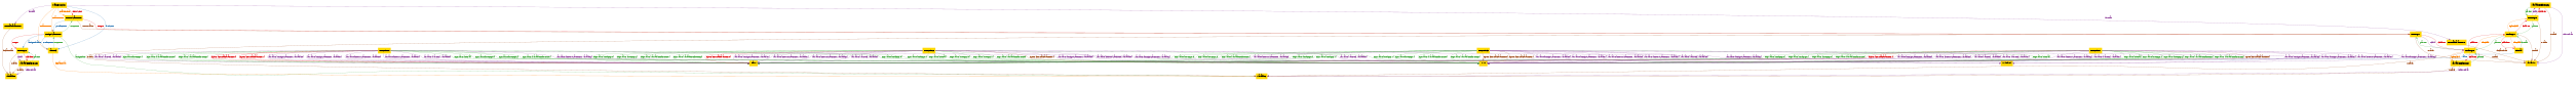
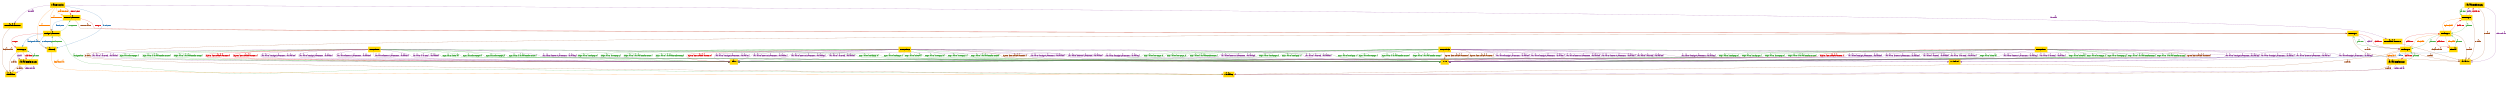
  digraph {
    fontsize=12
    rankdir=TB
    node [color="#ffd700" fontcolor="#000000" fontsize=12 shape=box style="filled, solid"]
    edge [color="#4daf4a" dir=forward fontcolor="#4daf4a" fontsize=12 style=solid uuid="<AssignStatement, NotExpr2>" weight=1]
    n1 [label=AssignStatement uuid=AssignStatement]
    n2 [label=NotExpr2 uuid=NotExpr2]
    n3 [label=Variable2 uuid=Variable2]
    n4 [label=VarDecl uuid=VarDecl]
    n5 [label=Variable0 uuid=Variable0]
    n6 [label=VariableReference0 uuid=VariableReference0]
    n7 [label=ReturnStatement uuid=ReturnStatement]
    n8 [label=NotExpr1 uuid=NotExpr1]
    n9 [label=AndExpr0 uuid=AndExpr0]
    n10 [label=Variable1 uuid=Variable1]
    n11 [label=VariableReference1 uuid=VariableReference1]
    n12 [label=AndExpr1 uuid=AndExpr1]
    n13 [label=Literal uuid=Literal]
    n14 [label=NotExpr0 uuid=NotExpr0]
    n15 [label=VariableReference2 uuid=VariableReference2]
    n16 [label=MainFunction uuid=MainFunction]
    n17 [label=FormalParameter0 uuid=FormalParameter0]
    n18 [label=FormalParameter1 uuid=FormalParameter1]
    n19 [label=True uuid=True]
    n20 [label=Execution0 uuid=Execution0]
    n21 [label=False uuid=False]
    n22 [label=Undefined uuid=Undefined]
    n23 [label=Execution1 uuid=Execution1]
    n24 [label=Execution2 uuid=Execution2]
    n25 [label=Execution3 uuid=Execution3]
    n1 -> n2 [color="#e41a1c" fontcolor="#e41a1c" label="$exprs"]
    n1 -> n2 [color="#377eb8" fontcolor="#377eb8" label=assignedValue]
    n1 -> n3 [label=assignedTo uuid="<AssignStatement, Variable2>"]
    n1 -> n4 [color="#377eb8" fontcolor="#377eb8" label=predecessor uuid="<AssignStatement, VarDecl>"]
-   n1 -> n4 [dir=back label=successor uuid="<VarDecl, AssignStatement>"]
+   n1 -> n4 [dir=back label=predecessor uuid="<VarDecl, AssignStatement>"]
    n2 -> n5 [color="#a65628" fontcolor="#a65628" label="$reads" uuid="<NotExpr2, Variable0>"]
    n2 -> n6 [color="#984ea3" fontcolor="#984ea3" label=child uuid="<NotExpr2, VariableReference0>"]
    n2 -> n6 [color="#e41a1c" fontcolor="#e41a1c" label=children uuid="<NotExpr2, VariableReference0>"]
    n2 -> n6 [dir=back label=parent uuid="<VariableReference0, NotExpr2>"]
    n4 -> n3 [color="#ff7f00" fontcolor="#ff7f00" label=declaredVar uuid="<VarDecl, Variable2>"]
    n6 -> n5 [color="#a65628" fontcolor="#a65628" label="$reads" uuid="<VariableReference0, Variable0>"]
    n6 -> n5 [color="#984ea3" fontcolor="#984ea3" label=referredVar uuid="<VariableReference0, Variable0>"]
-   n7 -> n1 [color="#377eb8" fontcolor="#377eb8" label=predecessor uuid="<ReturnStatement, AssignStatement>"]
+   n7 -> n1 [color="#377eb8" fontcolor="#377eb8" label=firstStmt uuid="<ReturnStatement, AssignStatement>"]
    n7 -> n1 [dir=back label=successor uuid="<AssignStatement, ReturnStatement>"]
    n7 -> n8 [color="#e41a1c" fontcolor="#e41a1c" label="$exprs" uuid="<ReturnStatement, NotExpr1>"]
    n7 -> n8 [color="#a65628" fontcolor="#a65628" label=returnValue uuid="<ReturnStatement, NotExpr1>"]
    n8 -> n3 [color="#a65628" fontcolor="#a65628" label="$reads" uuid="<NotExpr1, Variable2>"]
    n8 -> n9 [color="#984ea3" fontcolor="#984ea3" label=child uuid="<NotExpr1, AndExpr0>"]
    n8 -> n9 [color="#e41a1c" fontcolor="#e41a1c" label=children uuid="<NotExpr1, AndExpr0>"]
    n8 -> n9 [dir=back label=parent uuid="<AndExpr0, NotExpr1>"]
    n8 -> n10 [color="#a65628" fontcolor="#a65628" label="$reads" uuid="<NotExpr1, Variable1>"]
    n9 -> n3 [color="#a65628" fontcolor="#a65628" label="$reads" uuid="<AndExpr0, Variable2>"]
    n9 -> n10 [color="#a65628" fontcolor="#a65628" label="$reads" uuid="<AndExpr0, Variable1>"]
    n9 -> n11 [color="#e41a1c" fontcolor="#e41a1c" label=children uuid="<AndExpr0, VariableReference1>"]
    n9 -> n11 [dir=back label=parent uuid="<VariableReference1, AndExpr0>"]
    n9 -> n11 [color="#ff7f00" fontcolor="#ff7f00" label=rightChild uuid="<AndExpr0, VariableReference1>"]
    n11 -> n3 [color="#a65628" fontcolor="#a65628" label="$reads" uuid="<VariableReference1, Variable2>"]
    n11 -> n3 [color="#984ea3" fontcolor="#984ea3" label=referredVar uuid="<VariableReference1, Variable2>"]
    n12 -> n9 [color="#e41a1c" dir=back fontcolor="#e41a1c" label=children uuid="<AndExpr0, AndExpr1>"]
    n12 -> n9 [color="#ff7f00" dir=back fontcolor="#ff7f00" label=leftChild uuid="<AndExpr0, AndExpr1>"]
    n12 -> n9 [label=parent uuid="<AndExpr1, AndExpr0>"]
    n12 -> n10 [color="#a65628" fontcolor="#a65628" label="$reads" uuid="<AndExpr1, Variable1>"]
    n12 -> n13 [color="#e41a1c" fontcolor="#e41a1c" label=children uuid="<AndExpr1, Literal>"]
    n12 -> n13 [color="#ff7f00" fontcolor="#ff7f00" label=leftChild uuid="<AndExpr1, Literal>"]
-   n12 -> n13 [dir=back label=formals uuid="<Literal, AndExpr1>"]
+   n12 -> n13 [dir=back label=parent uuid="<Literal, AndExpr1>"]
    n13 -> n19 [color="#377eb8" fontcolor="#377eb8" label=value uuid="<Literal, True>"]
    n14 -> n10 [color="#a65628" fontcolor="#a65628" label="$reads" uuid="<NotExpr0, Variable1>"]
    n14 -> n12 [color="#e41a1c" dir=back fontcolor="#e41a1c" label=children uuid="<AndExpr1, NotExpr0>"]
    n14 -> n12 [label=parent uuid="<NotExpr0, AndExpr1>"]
    n14 -> n12 [color="#ff7f00" dir=back fontcolor="#ff7f00" label=rightChild uuid="<AndExpr1, NotExpr0>"]
    n15 -> n10 [color="#a65628" fontcolor="#a65628" label="$reads" uuid="<VariableReference2, Variable1>"]
    n15 -> n10 [color="#984ea3" fontcolor="#984ea3" label=referredVar uuid="<VariableReference2, Variable1>"]
    n15 -> n14 [color="#984ea3" dir=back fontcolor="#984ea3" label=child uuid="<NotExpr0, VariableReference2>"]
    n15 -> n14 [color="#e41a1c" dir=back fontcolor="#e41a1c" label=children uuid="<NotExpr0, VariableReference2>"]
    n15 -> n14 [label=parent uuid="<VariableReference2, NotExpr0>"]
    n16 -> n1 [color="#ff7f00" fontcolor="#ff7f00" label="$statements" uuid="<MainFunction, AssignStatement>"]
    n16 -> n4 [color="#ff7f00" fontcolor="#ff7f00" label="$statements" uuid="<MainFunction, VarDecl>"]
    n16 -> n4 [color="#377eb8" fontcolor="#377eb8" label=firstStmt uuid="<MainFunction, VarDecl>"]
    n16 -> n7 [color="#ff7f00" fontcolor="#ff7f00" label="$statements" uuid="<MainFunction, ReturnStatement>"]
    n16 -> n7 [color="#e41a1c" fontcolor="#e41a1c" label=returnStmt uuid="<MainFunction, ReturnStatement>"]
    n16 -> n17 [color="#984ea3" fontcolor="#984ea3" label=formals uuid="<MainFunction, FormalParameter0>"]
    n16 -> n18 [color="#984ea3" fontcolor="#984ea3" label=formals uuid="<MainFunction, FormalParameter1>"]
    n17 -> n10 [color="#a65628" fontcolor="#a65628" label=declaredVar uuid="<FormalParameter0, Variable1>"]
    n18 -> n5 [color="#a65628" fontcolor="#a65628" label=declaredVar uuid="<FormalParameter1, Variable0>"]
    n20 -> n19 [label="exprValue [AndExpr0]" uuid="<Execution0, AndExpr0, True>"]
    n20 -> n19 [label="exprValue [AndExpr1]" uuid="<Execution0, AndExpr1, True>"]
    n20 -> n19 [label="exprValue [Literal]" uuid="<Execution0, Literal, True>"]
    n20 -> n19 [label="exprValue [NotExpr0]" uuid="<Execution0, NotExpr0, True>"]
    n20 -> n19 [label="exprValue [NotExpr2]" uuid="<Execution0, NotExpr2, True>"]
    n20 -> n19 [label="exprValue [VariableReference1]" uuid="<Execution0, VariableReference1, True>"]
    n20 -> n19 [color="#984ea3" fontcolor="#984ea3" label="varValue [ReturnStatement, Variable2]" uuid="<Execution0, ReturnStatement, Variable2, True>"]
    n20 -> n21 [label="exprValue [NotExpr1]" uuid="<Execution0, NotExpr1, False>"]
    n20 -> n21 [label="exprValue [VariableReference0]" uuid="<Execution0, VariableReference0, False>"]
    n20 -> n21 [label="exprValue [VariableReference2]" uuid="<Execution0, VariableReference2, False>"]
    n20 -> n21 [color="#e41a1c" fontcolor="#e41a1c" label="inputs [FormalParameter0]" uuid="<Execution0, FormalParameter0, False>"]
    n20 -> n21 [color="#e41a1c" fontcolor="#e41a1c" label="inputs [FormalParameter1]" uuid="<Execution0, FormalParameter1, False>"]
    n20 -> n21 [color="#984ea3" fontcolor="#984ea3" label="varValue [AssignStatement, Variable0]" uuid="<Execution0, AssignStatement, Variable0, False>"]
    n20 -> n21 [color="#984ea3" fontcolor="#984ea3" label="varValue [AssignStatement, Variable1]" uuid="<Execution0, AssignStatement, Variable1, False>"]
    n20 -> n21 [color="#984ea3" fontcolor="#984ea3" label="varValue [ReturnStatement, Variable0]" uuid="<Execution0, ReturnStatement, Variable0, False>"]
    n20 -> n21 [color="#984ea3" fontcolor="#984ea3" label="varValue [ReturnStatement, Variable1]" uuid="<Execution0, ReturnStatement, Variable1, False>"]
    n20 -> n21 [color="#984ea3" fontcolor="#984ea3" label="varValue [VarDecl, Variable0]" uuid="<Execution0, VarDecl, Variable0, False>"]
    n20 -> n21 [color="#984ea3" fontcolor="#984ea3" label="varValue [VarDecl, Variable1]" uuid="<Execution0, VarDecl, Variable1, False>"]
    n20 -> n22 [color="#984ea3" fontcolor="#984ea3" label="varValue [AssignStatement, Variable2]" uuid="<Execution0, AssignStatement, Variable2, Undefined>"]
    n23 -> n19 [label="exprValue [Literal]" uuid="<Execution1, Literal, True>"]
    n23 -> n19 [label="exprValue [NotExpr1]" uuid="<Execution1, NotExpr1, True>"]
    n23 -> n19 [label="exprValue [NotExpr2]" uuid="<Execution1, NotExpr2, True>"]
    n23 -> n19 [label="exprValue [VariableReference1]" uuid="<Execution1, VariableReference1, True>"]
    n23 -> n19 [label="exprValue [VariableReference2]" uuid="<Execution1, VariableReference2, True>"]
    n23 -> n19 [color="#a65628" fontcolor="#a65628" label="inputs [FormalParameter0]" uuid="<Execution1, FormalParameter0, True>"]
    n23 -> n19 [color="#984ea3" fontcolor="#984ea3" label="varValue [AssignStatement, Variable1]" uuid="<Execution1, AssignStatement, Variable1, True>"]
    n23 -> n19 [color="#984ea3" fontcolor="#984ea3" label="varValue [ReturnStatement, Variable1]" uuid="<Execution1, ReturnStatement, Variable1, True>"]
    n23 -> n19 [color="#984ea3" fontcolor="#984ea3" label="varValue [ReturnStatement, Variable2]" uuid="<Execution1, ReturnStatement, Variable2, True>"]
    n23 -> n19 [color="#984ea3" fontcolor="#984ea3" label="varValue [VarDecl, Variable1]" uuid="<Execution1, VarDecl, Variable1, True>"]
    n23 -> n21 [label="exprValue [AndExpr0]" uuid="<Execution1, AndExpr0, False>"]
    n23 -> n21 [label="exprValue [AndExpr1]" uuid="<Execution1, AndExpr1, False>"]
    n23 -> n21 [label="exprValue [NotExpr0]" uuid="<Execution1, NotExpr0, False>"]
    n23 -> n21 [label="exprValue [VariableReference0]" uuid="<Execution1, VariableReference0, False>"]
    n23 -> n21 [color="#e41a1c" fontcolor="#e41a1c" label="inputs [FormalParameter1]" uuid="<Execution1, FormalParameter1, False>"]
    n23 -> n21 [color="#984ea3" fontcolor="#984ea3" label="varValue [AssignStatement, Variable0]" uuid="<Execution1, AssignStatement, Variable0, False>"]
    n23 -> n21 [color="#984ea3" fontcolor="#984ea3" label="varValue [ReturnStatement, Variable0]" uuid="<Execution1, ReturnStatement, Variable0, False>"]
    n23 -> n21 [color="#984ea3" fontcolor="#984ea3" label="varValue [VarDecl, Variable0]" uuid="<Execution1, VarDecl, Variable0, False>"]
    n23 -> n22 [color="#984ea3" fontcolor="#984ea3" label="varValue [AssignStatement, Variable2]" uuid="<Execution1, AssignStatement, Variable2, Undefined>"]
    n24 -> n19 [label="exprValue [AndExpr1]" uuid="<Execution2, AndExpr1, True>"]
    n24 -> n19 [label="exprValue [Literal]" uuid="<Execution2, Literal, True>"]
    n24 -> n19 [label="exprValue [NotExpr0]" uuid="<Execution2, NotExpr0, True>"]
    n24 -> n19 [label="exprValue [NotExpr1]" uuid="<Execution2, NotExpr1, True>"]
    n24 -> n19 [label="exprValue [VariableReference0]" uuid="<Execution2, VariableReference0, True>"]
    n24 -> n19 [color="#a65628" fontcolor="#a65628" label="inputs [FormalParameter1]" uuid="<Execution2, FormalParameter1, True>"]
    n24 -> n19 [color="#984ea3" fontcolor="#984ea3" label="varValue [AssignStatement, Variable0]" uuid="<Execution2, AssignStatement, Variable0, True>"]
    n24 -> n19 [color="#984ea3" fontcolor="#984ea3" label="varValue [ReturnStatement, Variable0]" uuid="<Execution2, ReturnStatement, Variable0, True>"]
    n24 -> n19 [color="#984ea3" fontcolor="#984ea3" label="varValue [VarDecl, Variable0]" uuid="<Execution2, VarDecl, Variable0, True>"]
    n24 -> n21 [label="exprValue [AndExpr0]" uuid="<Execution2, AndExpr0, False>"]
    n24 -> n21 [label="exprValue [NotExpr2]" uuid="<Execution2, NotExpr2, False>"]
    n24 -> n21 [label="exprValue [VariableReference1]" uuid="<Execution2, VariableReference1, False>"]
    n24 -> n21 [label="exprValue [VariableReference2]" uuid="<Execution2, VariableReference2, False>"]
    n24 -> n21 [color="#e41a1c" fontcolor="#e41a1c" label="inputs [FormalParameter0]" uuid="<Execution2, FormalParameter0, False>"]
    n24 -> n21 [color="#984ea3" fontcolor="#984ea3" label="varValue [AssignStatement, Variable1]" uuid="<Execution2, AssignStatement, Variable1, False>"]
    n24 -> n21 [color="#984ea3" fontcolor="#984ea3" label="varValue [ReturnStatement, Variable1]" uuid="<Execution2, ReturnStatement, Variable1, False>"]
    n24 -> n21 [color="#984ea3" fontcolor="#984ea3" label="varValue [ReturnStatement, Variable2]" uuid="<Execution2, ReturnStatement, Variable2, False>"]
    n24 -> n21 [color="#984ea3" fontcolor="#984ea3" label="varValue [VarDecl, Variable1]" uuid="<Execution2, VarDecl, Variable1, False>"]
    n24 -> n22 [color="#984ea3" fontcolor="#984ea3" label="varValue [AssignStatement, Variable2]" uuid="<Execution2, AssignStatement, Variable2, Undefined>"]
    n25 -> n19 [label="exprValue [Literal]" uuid="<Execution3, Literal, True>"]
    n25 -> n19 [label="exprValue [NotExpr1]" uuid="<Execution3, NotExpr1, True>"]
    n25 -> n19 [label="exprValue [VariableReference0]" uuid="<Execution3, VariableReference0, True>"]
    n25 -> n19 [label="exprValue [VariableReference2]" uuid="<Execution3, VariableReference2, True>"]
    n25 -> n19 [color="#a65628" fontcolor="#a65628" label="inputs [FormalParameter0]" uuid="<Execution3, FormalParameter0, True>"]
    n25 -> n19 [color="#a65628" fontcolor="#a65628" label="inputs [FormalParameter1]" uuid="<Execution3, FormalParameter1, True>"]
    n25 -> n19 [color="#984ea3" fontcolor="#984ea3" label="varValue [AssignStatement, Variable0]" uuid="<Execution3, AssignStatement, Variable0, True>"]
    n25 -> n19 [color="#984ea3" fontcolor="#984ea3" label="varValue [AssignStatement, Variable1]" uuid="<Execution3, AssignStatement, Variable1, True>"]
    n25 -> n19 [color="#984ea3" fontcolor="#984ea3" label="varValue [ReturnStatement, Variable0]" uuid="<Execution3, ReturnStatement, Variable0, True>"]
    n25 -> n19 [color="#984ea3" fontcolor="#984ea3" label="varValue [ReturnStatement, Variable1]" uuid="<Execution3, ReturnStatement, Variable1, True>"]
    n25 -> n19 [color="#984ea3" fontcolor="#984ea3" label="varValue [VarDecl, Variable0]" uuid="<Execution3, VarDecl, Variable0, True>"]
    n25 -> n19 [color="#984ea3" fontcolor="#984ea3" label="varValue [VarDecl, Variable1]" uuid="<Execution3, VarDecl, Variable1, True>"]
    n25 -> n21 [label="exprValue [AndExpr0]" uuid="<Execution3, AndExpr0, False>"]
    n25 -> n21 [label="exprValue [AndExpr1]" uuid="<Execution3, AndExpr1, False>"]
    n25 -> n21 [label="exprValue [NotExpr0]" uuid="<Execution3, NotExpr0, False>"]
    n25 -> n21 [label="exprValue [NotExpr2]" uuid="<Execution3, NotExpr2, False>"]
    n25 -> n21 [label="exprValue [VariableReference1]" uuid="<Execution3, VariableReference1, False>"]
    n25 -> n21 [color="#984ea3" fontcolor="#984ea3" label="varValue [ReturnStatement, Variable2]" uuid="<Execution3, ReturnStatement, Variable2, False>"]
    n25 -> n22 [color="#984ea3" fontcolor="#984ea3" label="varValue [AssignStatement, Variable2]" uuid="<Execution3, AssignStatement, Variable2, Undefined>"]
  }
